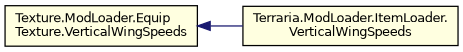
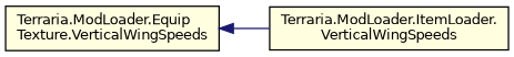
  digraph {
    rankdir=LR
    node [color=black fillcolor=lightyellow fontname=Helvetica fontsize=10 shape=record style=filled]
-   n1 [fontcolor=black height=0.2 label="Texture.ModLoader.Equip\lTexture.VerticalWingSpeeds" width=0.4]
+   n1 [fontcolor=black height=0.2 label="Terraria.ModLoader.Equip\lTexture.VerticalWingSpeeds" width=0.4]
    n2 [height=0.2 label="Terraria.ModLoader.ItemLoader.\lVerticalWingSpeeds" width=0.4]
    n1 -> n2 [color=midnightblue dir=back fontname=Helvetica fontsize=10 labelfontname=Helvetica labelfontsize=10 style=solid]
  }
